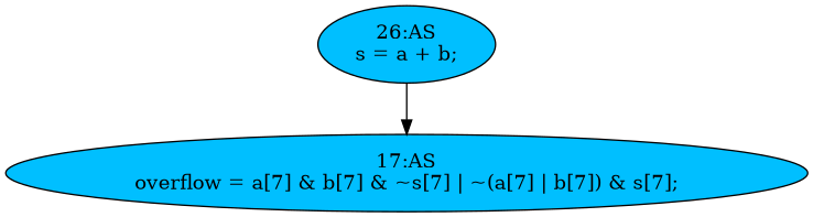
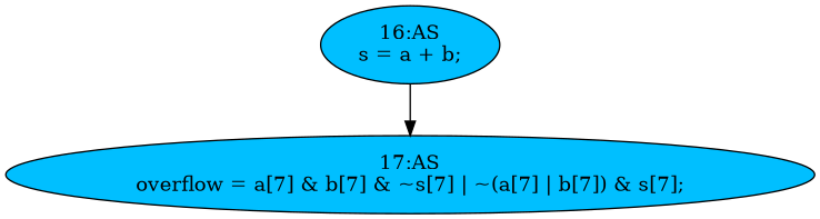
  strict digraph {
    node [fillcolor=deepskyblue statements="[]" style=filled typ=Assign]
-   n1 [ast="<pyverilog.vparser.ast.Assign object at 0x7ffbf10d6950>" def_var="['s']" label="26:AS\ns = a + b;" use_var="['a', 'b']"]
+   n1 [ast="<pyverilog.vparser.ast.Assign object at 0x7ffbf10d6950>" def_var="['s']" label="16:AS\ns = a + b;" use_var="['a', 'b']"]
    n2 [ast="<pyverilog.vparser.ast.Assign object at 0x7ffbf113d510>" def_var="['overflow']" label="17:AS\noverflow = a[7] & b[7] & ~s[7] | ~(a[7] | b[7]) & s[7];" use_var="['a', 'b', 's', 'a', 'b', 's']"]
    n1 -> n2
  }
